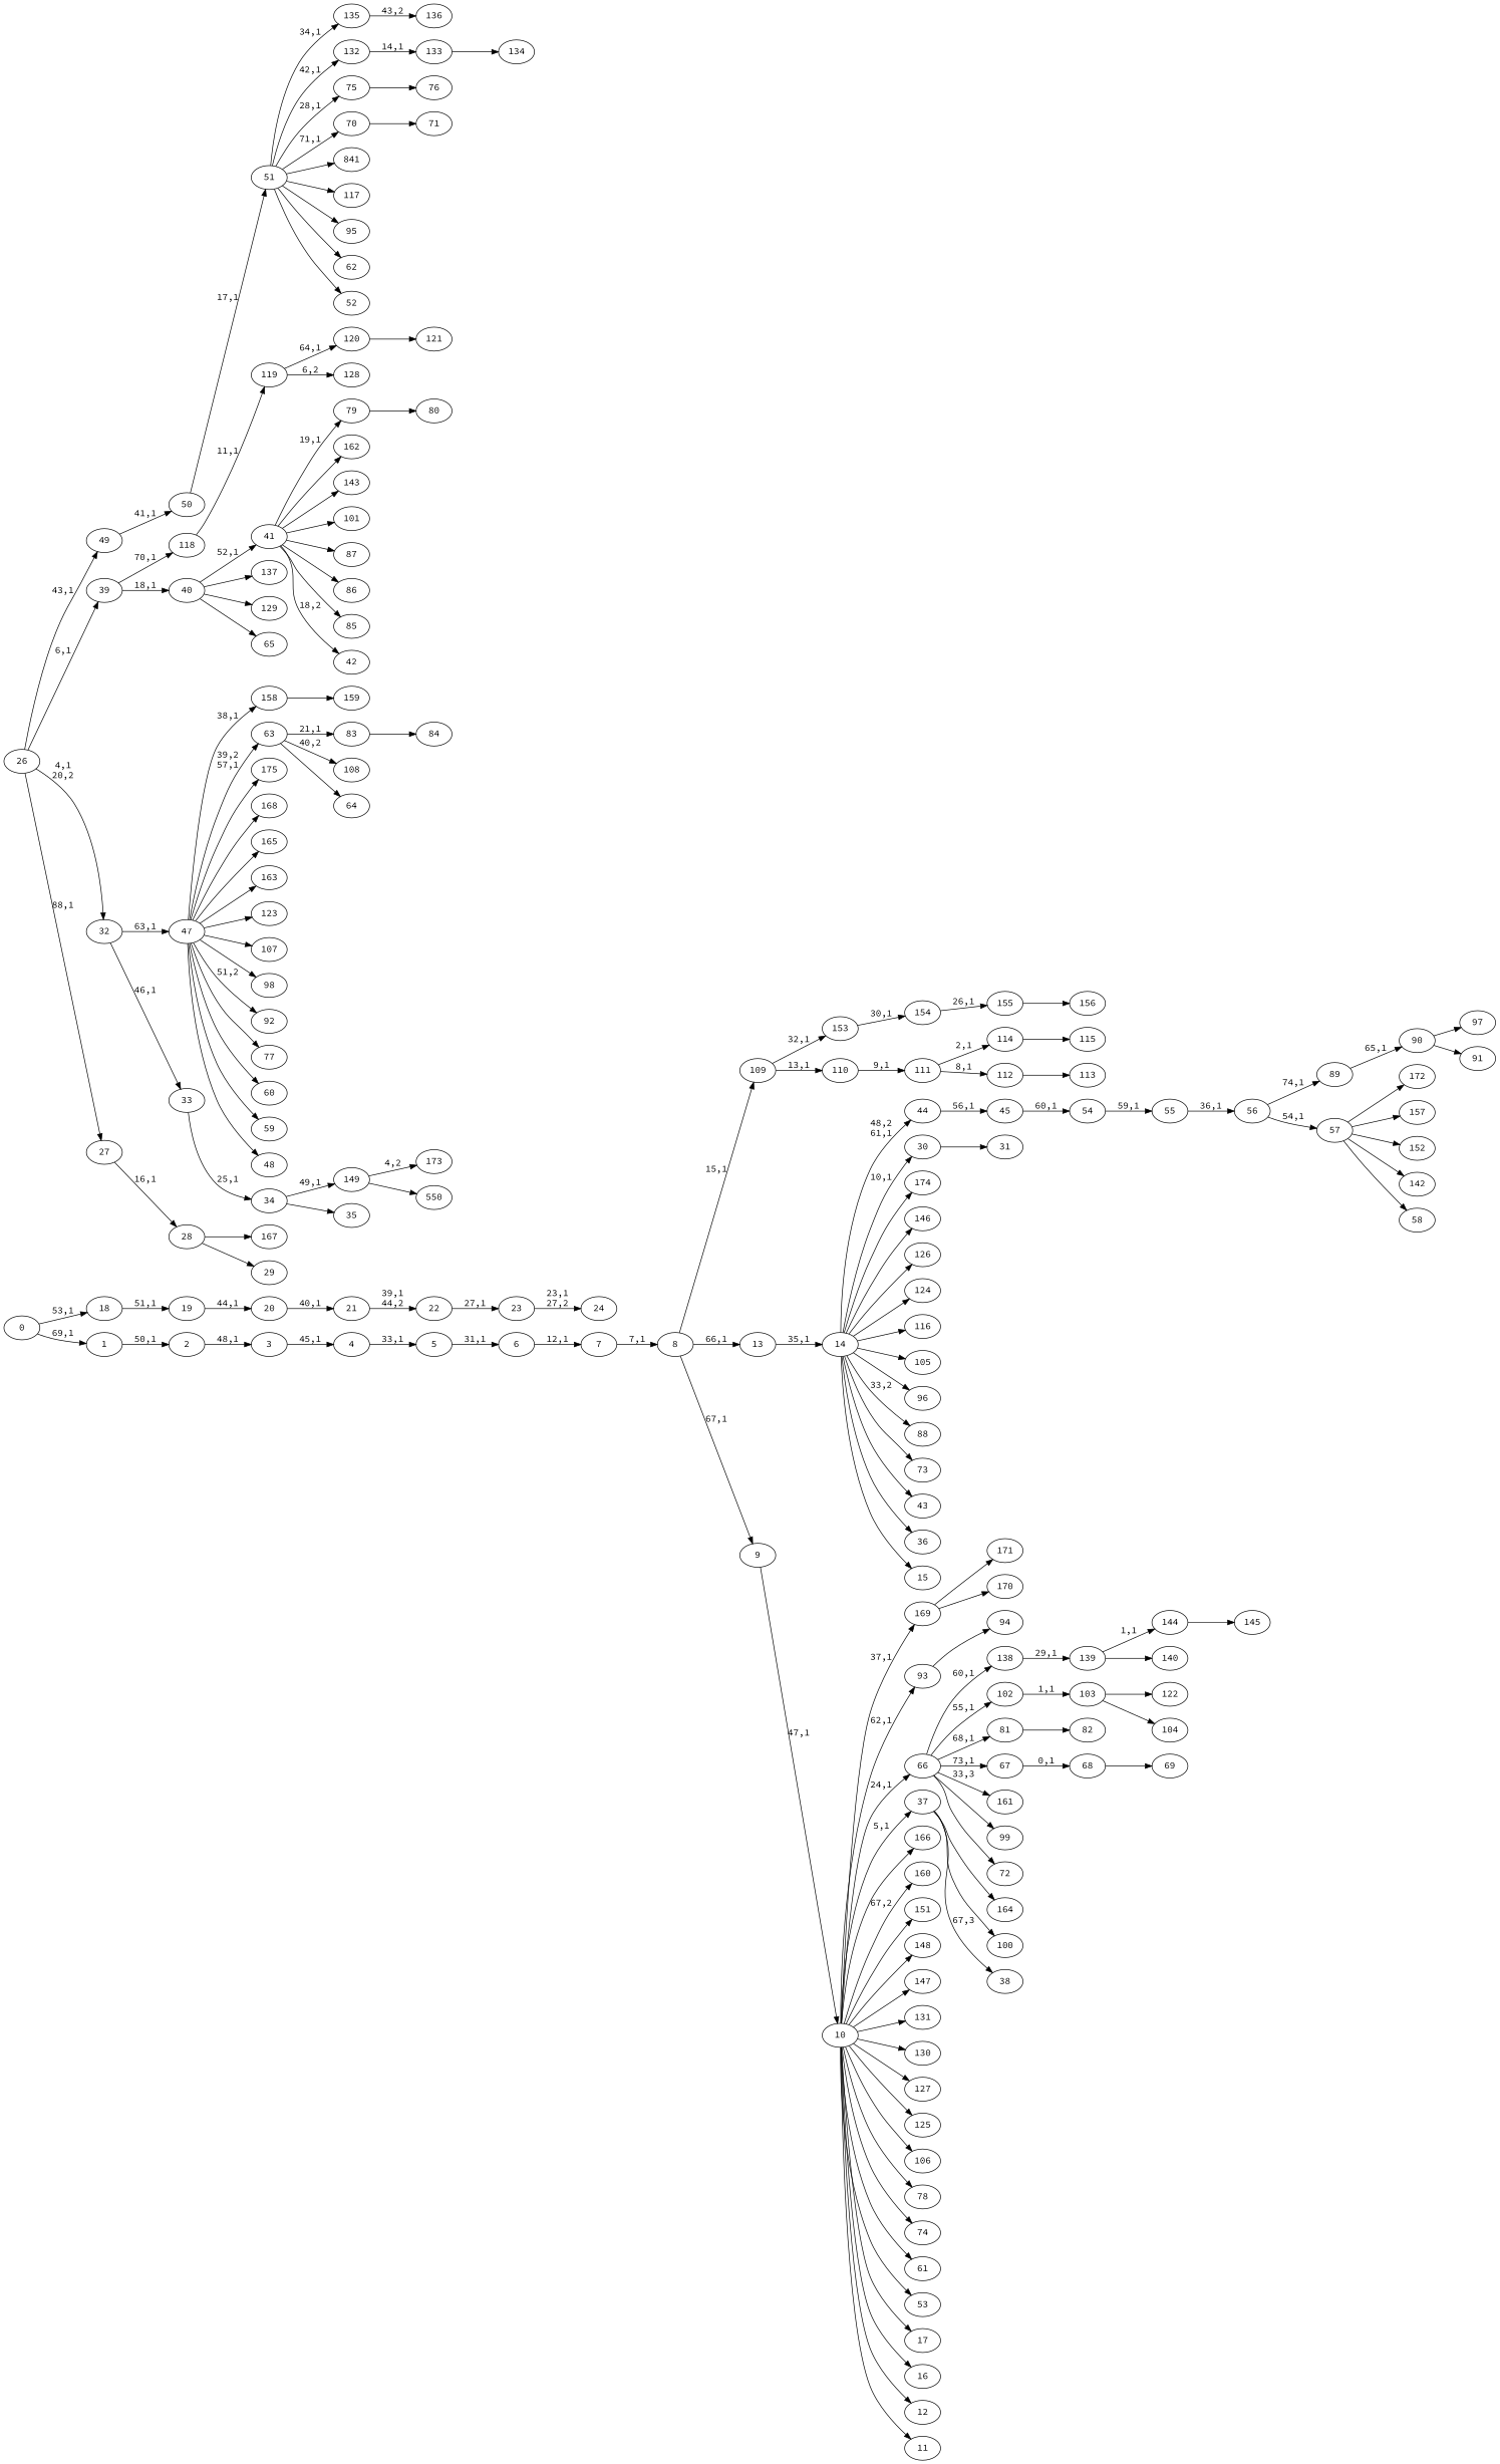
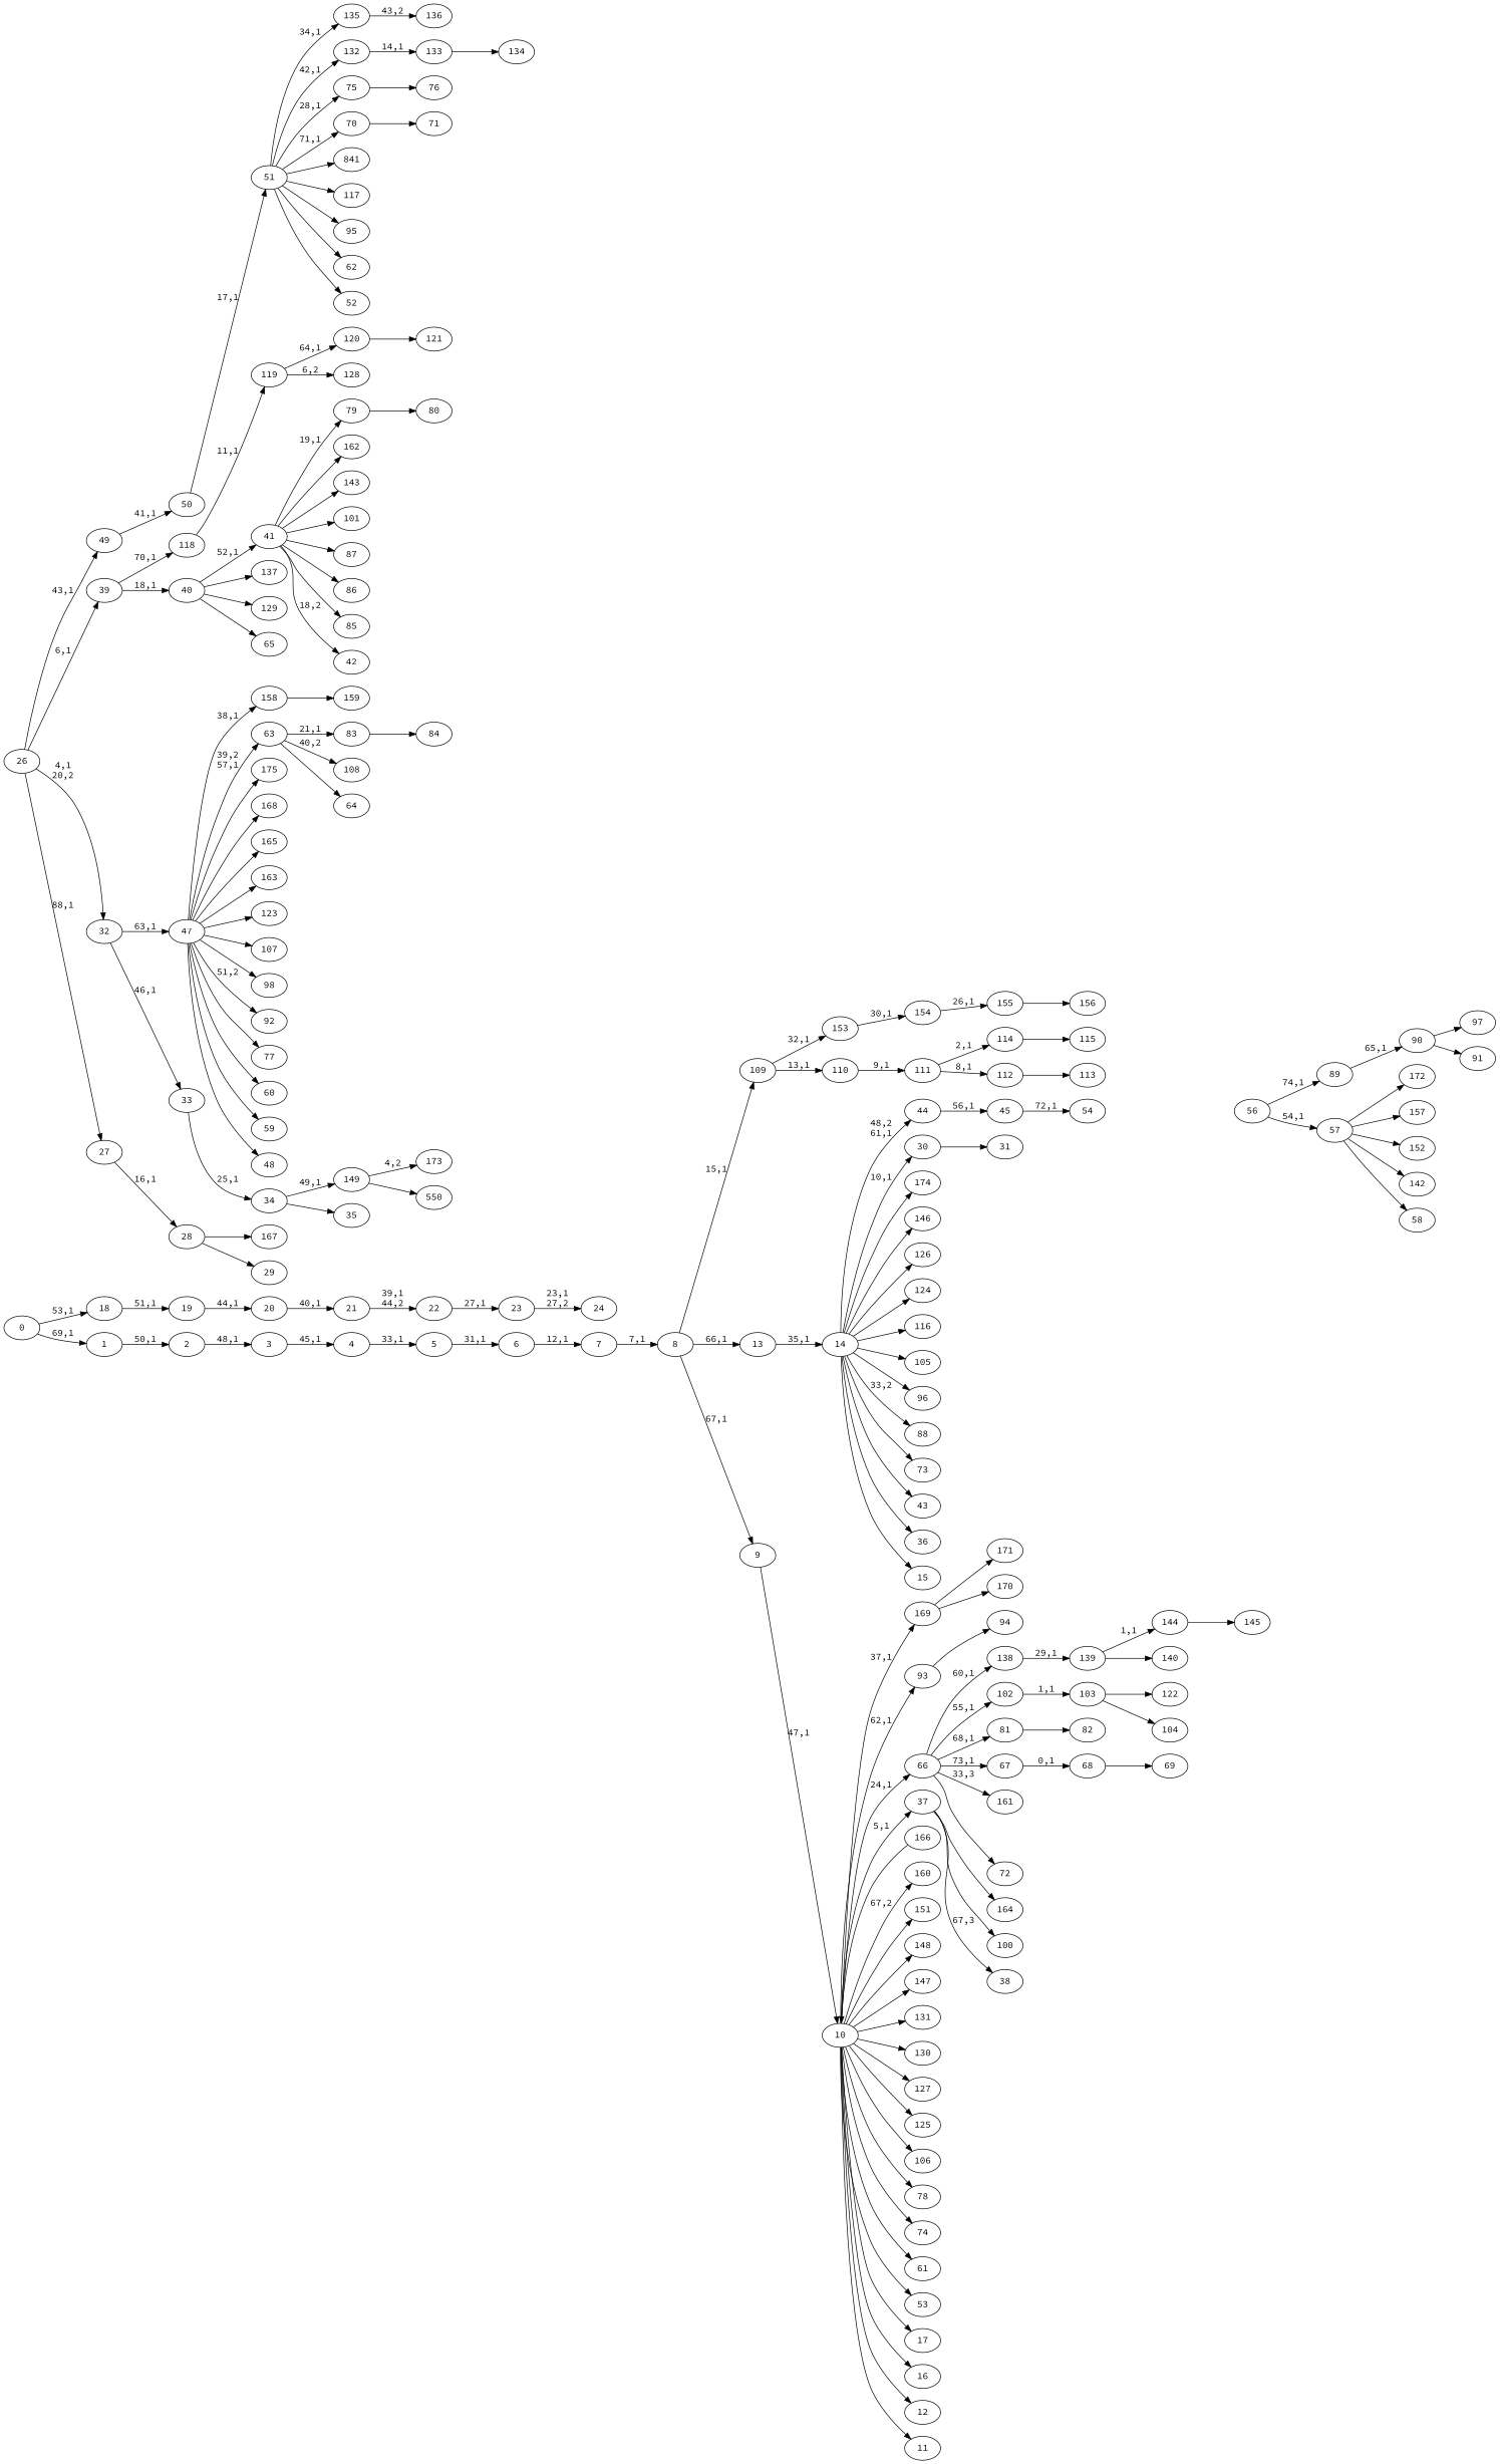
  digraph {
    fontname="Source Code Pro"
    rankdir=LR
    node [fontname="Source Code Pro"]
    edge [fontname="Source Code Pro"]
    169
    171
    170
    158
    159
    155
    156
    154
    153
    149
    173
    n12 [label=550]
    144
    145
    139
    140
    138
    135
    136
    133
    134
    132
    120
    121
    119
    128
    118
    114
    115
    112
    113
    111
    110
    109
    103
    122
    104
    102
    93
    94
    90
    97
    91
    89
    83
    84
    81
    82
    79
    80
    75
    76
    70
    71
    68
    69
    67
    66
    161
-   99
    72
    63
    108
    64
    57
    172
    157
    152
    142
    58
    56
-   55
    54
    51
    n75 [label=841]
    117
    95
    62
    52
    50
    49
    47
    175
    168
    165
    163
    123
    107
    98
    92
    77
    60
    59
    48
    45
    44
    41
    162
    143
    101
    87
    86
    85
    42
    40
    137
    129
    65
    39
    37
    164
    100
    38
    34
    35
    33
    32
    30
    31
    28
    167
    29
    27
    26
    23
    24
    22
    21
    20
    19
    18
    14
    174
    146
    126
    124
    116
    105
    96
    88
    73
    43
    36
    15
    13
    10
    166
    160
    151
    148
    147
    131
    130
    127
    125
    106
    78
    74
    61
    53
    17
    16
    12
    11
    9
    8
    7
    6
    5
    4
    3
    2
    1
    0
    169 -> 171
    169 -> 170
    158 -> 159
    155 -> 156
    154 -> 155 [label="26,1"]
    153 -> 154 [label="30,1"]
    149 -> 173 [label="4,2"]
    149 -> n12
    144 -> 145
    139 -> 144 [label="1,1"]
    139 -> 140
    138 -> 139 [label="29,1"]
    135 -> 136 [label="43,2"]
    133 -> 134
    132 -> 133 [label="14,1"]
    120 -> 121
    119 -> 120 [label="64,1"]
    119 -> 128 [label="6,2"]
    118 -> 119 [label="11,1"]
    114 -> 115
    112 -> 113
    111 -> 114 [label="2,1"]
    111 -> 112 [label="8,1"]
    110 -> 111 [label="9,1"]
    109 -> 153 [label="32,1"]
    109 -> 110 [label="13,1"]
    103 -> 122
    103 -> 104
    102 -> 103 [label="1,1"]
    93 -> 94
    90 -> 97
    90 -> 91
    89 -> 90 [label="65,1"]
    83 -> 84
    81 -> 82
    79 -> 80
    75 -> 76
    70 -> 71
    68 -> 69
    67 -> 68 [label="0,1"]
    66 -> 138 [label="60,1"]
    66 -> 102 [label="55,1"]
    66 -> 81 [label="68,1"]
    66 -> 67 [label="73,1"]
    66 -> 161 [label="33,3"]
-   66 -> 99
    66 -> 72
    63 -> 83 [label="21,1"]
    63 -> 108 [label="40,2"]
    63 -> 64
    57 -> 172
    57 -> 157
    57 -> 152
    57 -> 142
    57 -> 58
    56 -> 89 [label="74,1"]
    56 -> 57 [label="54,1"]
-   55 -> 56 [label="36,1"]
-   54 -> 55 [label="59,1"]
    51 -> 135 [label="34,1"]
    51 -> 132 [label="42,1"]
    51 -> 75 [label="28,1"]
    51 -> 70 [label="71,1"]
    51 -> n75
    51 -> 117
    51 -> 95
    51 -> 62
    51 -> 52
    50 -> 51 [label="17,1"]
    49 -> 50 [label="41,1"]
    47 -> 158 [label="38,1"]
    47 -> 63 [label="39,2\n57,1"]
    47 -> 175
    47 -> 168
    47 -> 165
    47 -> 163
    47 -> 123
    47 -> 107
    47 -> 98
    47 -> 92 [label="51,2"]
    47 -> 77
    47 -> 60
    47 -> 59
    47 -> 48
-   45 -> 54 [label="60,1"]
+   45 -> 54 [label="72,1"]
    44 -> 45 [label="56,1"]
    41 -> 79 [label="19,1"]
    41 -> 162
    41 -> 143
    41 -> 101
    41 -> 87
    41 -> 86
    41 -> 85
    41 -> 42 [label="18,2"]
    40 -> 41 [label="52,1"]
    40 -> 137
    40 -> 129
    40 -> 65
    39 -> 118 [label="70,1"]
    39 -> 40 [label="18,1"]
    37 -> 164
    37 -> 100
    37 -> 38 [label="67,3"]
    34 -> 149 [label="49,1"]
    34 -> 35
    33 -> 34 [label="25,1"]
    32 -> 47 [label="63,1"]
    32 -> 33 [label="46,1"]
    30 -> 31
    28 -> 167
    28 -> 29
    27 -> 28 [label="16,1"]
    26 -> 49 [label="43,1"]
    26 -> 39 [label="6,1"]
    26 -> 32 [label="4,1\n20,2"]
    26 -> 27 [label="88,1"]
    23 -> 24 [label="23,1\n27,2"]
    22 -> 23 [label="27,1"]
    21 -> 22 [label="39,1\n44,2"]
    20 -> 21 [label="40,1"]
    19 -> 20 [label="44,1"]
    18 -> 19 [label="51,1"]
    14 -> 44 [label="48,2\n61,1"]
    14 -> 30 [label="10,1"]
    14 -> 174
    14 -> 146
    14 -> 126
    14 -> 124
    14 -> 116
    14 -> 105
    14 -> 96
    14 -> 88 [label="33,2"]
    14 -> 73
    14 -> 43
    14 -> 36
    14 -> 15
    13 -> 14 [label="35,1"]
    10 -> 169 [label="37,1"]
    10 -> 93 [label="62,1"]
    10 -> 66 [label="24,1"]
    10 -> 37 [label="5,1"]
-   10 -> 166
+   166 -> 10
    10 -> 160 [label="67,2"]
    10 -> 151
    10 -> 148
    10 -> 147
    10 -> 131
    10 -> 130
    10 -> 127
    10 -> 125
    10 -> 106
    10 -> 78
    10 -> 74
    10 -> 61
    10 -> 53
    10 -> 17
    10 -> 16
    10 -> 12
    10 -> 11
    9 -> 10 [label="47,1"]
    8 -> 109 [label="15,1"]
    8 -> 13 [label="66,1"]
    8 -> 9 [label="67,1"]
    7 -> 8 [label="7,1"]
    6 -> 7 [label="12,1"]
    5 -> 6 [label="31,1"]
    4 -> 5 [label="33,1"]
    3 -> 4 [label="45,1"]
    2 -> 3 [label="48,1"]
    1 -> 2 [label="50,1"]
    0 -> 18 [label="53,1"]
    0 -> 1 [label="69,1"]
  }
